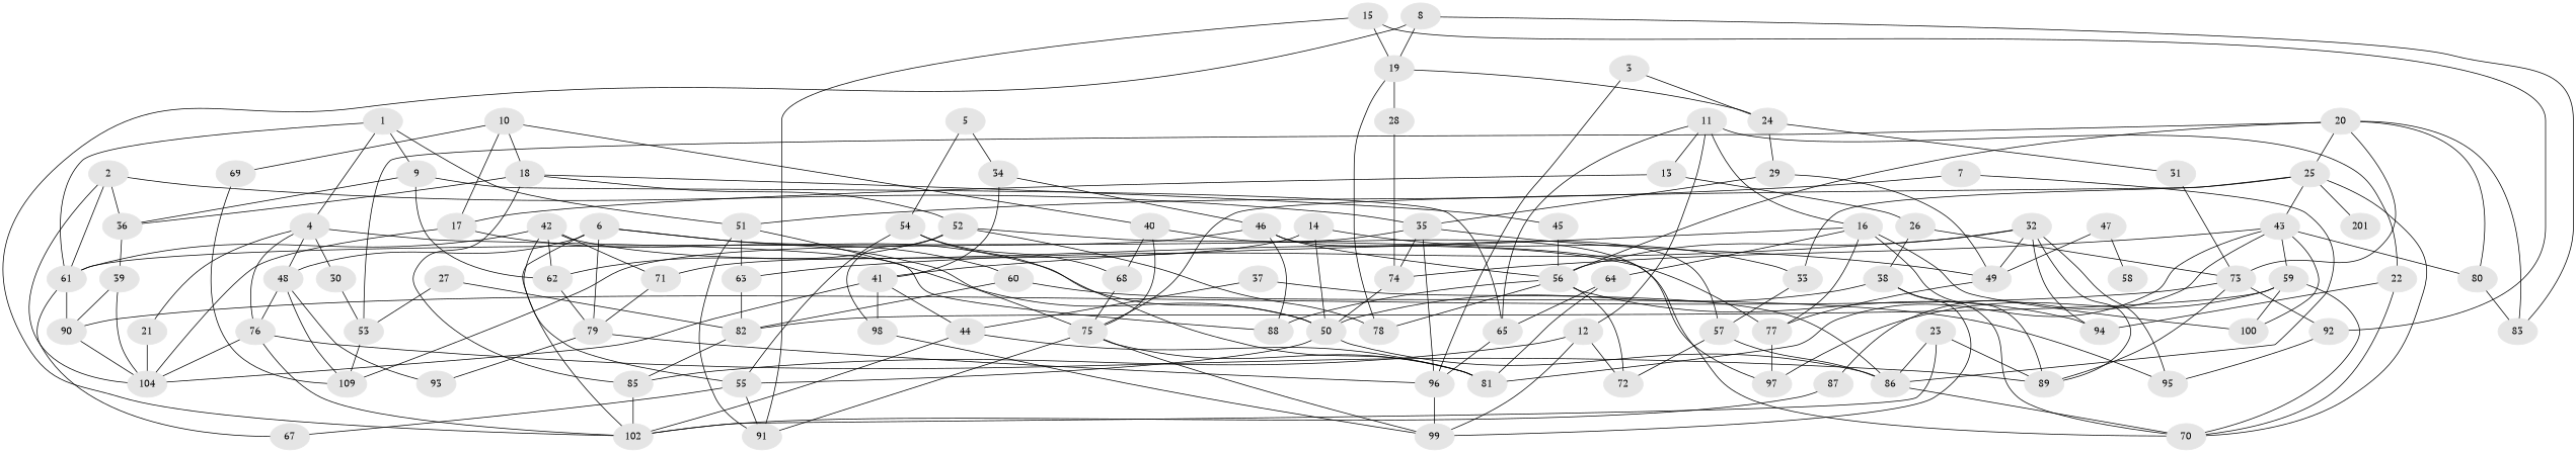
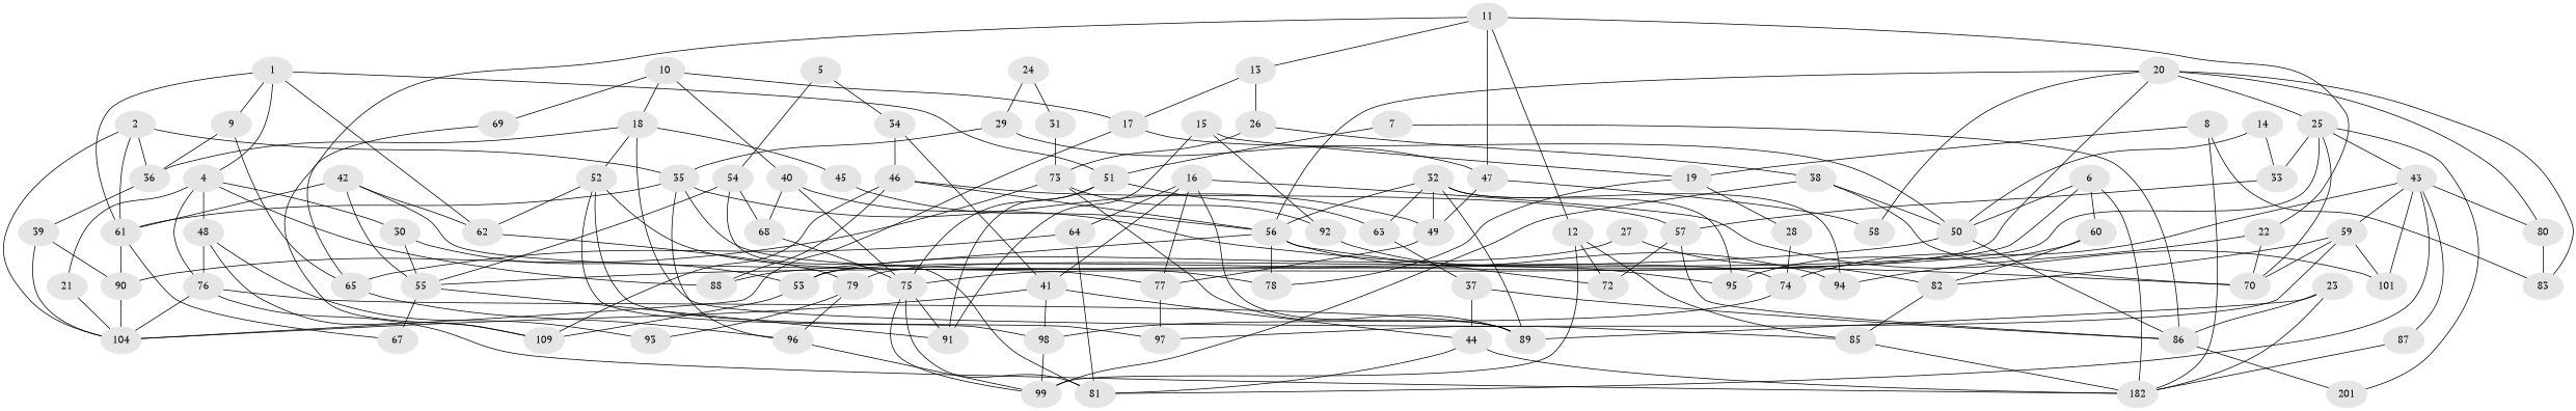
  graph {
    fontname="PT Serif"
    node [color=gray90 fontname="PT Serif" style=filled]
    edge [fontname="PT Serif"]
    1
    4
    9
    51
    61
    21
    30
    48
    76
    88
    36
    62
    65
    91
    75
    63
    90
    67
    2
    35
    104
    96
    74
    49
    39
-   3
    24
    29
    31
    99
    53
    55
    n33 [label=109]
    93
-   102
+   102 [label=182]
    89
    5
    34
    54
    41
    46
    68
    81
    6
    50
    60
    79
    86
    82
    95
    7
    n52 [label=201]
    8
    19
    83
    28
    78
    10
    17
    18
    40
    69
    85
    45
    52
    70
    11
    12
    13
    22
    47
    72
    26
    94
    58
    38
    73
    14
    33
-   71
    57
    15
    92
    16
    64
    77
-   100
+   100 [label=101]
    44
    98
    97
    56
    20
    25
    80
    43
    23
    59
    87
    27
    32
    37
    42
    1 -- 4
    1 -- 9
    1 -- 51
    1 -- 61
    4 -- 21
    4 -- 30
    4 -- 48
    4 -- 76
    4 -- 88
    9 -- 36
-   9 -- 62
+   1 -- 62
    9 -- 65
    51 -- 91
    51 -- 75
    51 -- 63
    61 -- 90
    61 -- 67
    21 -- 104
    30 -- 53
+   30 -- 55
    48 -- 76
    48 -- n33
    48 -- 93
    76 -- 104
    76 -- 102
    76 -- 89
    36 -- 39
    62 -- 79
    65 -- 96
    75 -- 91
    75 -- 99
    75 -- 81
-   63 -- 82
+   63 -- 37
    90 -- 104
    2 -- 61
    2 -- 36
    2 -- 35
    2 -- 104
    35 -- 61
    35 -- 96
    35 -- 74
    35 -- 49
    96 -- 99
-   74 -- 50
+   74 -- 98
    49 -- 77
    39 -- 90
    39 -- 104
-   3 -- 96
-   3 -- 24
    24 -- 29
    24 -- 31
    29 -- 35
-   29 -- 49
+   29 -- 47
    31 -- 73
    53 -- n33
    55 -- 91
    55 -- 67
    5 -- 34
    5 -- 54
    34 -- 41
    34 -- 46
    54 -- 55
    54 -- 68
    54 -- 81
    41 -- 104
    41 -- 44
    41 -- 98
    46 -- 88
    46 -- n33
    46 -- 57
    46 -- 56
    68 -- 75
-   6 -- 48
    6 -- 102
    6 -- 50
    6 -- 60
    6 -- 79
    50 -- 55
    50 -- 86
    60 -- 82
    60 -- 95
    79 -- 96
    79 -- 93
-   86 -- 70
+   86 -- n52
    82 -- 85
    7 -- 51
    7 -- 86
    8 -- 102
    8 -- 19
    8 -- 83
-   19 -- 24
    19 -- 28
    19 -- 78
    28 -- 74
    10 -- 17
    10 -- 18
    10 -- 40
    10 -- 69
    17 -- 104
    17 -- 50
    18 -- 36
    18 -- 85
    18 -- 45
    18 -- 52
    40 -- 75
    40 -- 68
    40 -- 70
    69 -- n33
    85 -- 102
    45 -- 56
    52 -- 62
    52 -- 78
    52 -- 98
    52 -- 97
    11 -- 65
    11 -- 12
    11 -- 13
    11 -- 22
-   11 -- 16
+   11 -- 47
    12 -- 99
    12 -- 85
    12 -- 72
    13 -- 17
    13 -- 26
    22 -- 70
    22 -- 94
    47 -- 49
    47 -- 58
    26 -- 38
    26 -- 73
    38 -- 99
    38 -- 50
    38 -- 70
    73 -- 90
    73 -- 89
    73 -- 92
    14 -- 50
    14 -- 33
-   14 -- 71
    33 -- 57
-   71 -- 79
    57 -- 86
    57 -- 72
    15 -- 91
    15 -- 19
    15 -- 92
    92 -- 95
    16 -- 89
    16 -- 41
    16 -- 64
    16 -- 77
    16 -- 100
    64 -- 65
    64 -- 81
    77 -- 97
    44 -- 102
    44 -- 81
    98 -- 99
    56 -- 88
    56 -- 78
    56 -- 72
    56 -- 94
    20 -- 53
    20 -- 83
-   20 -- 73
+   20 -- 58
    20 -- 56
    20 -- 25
    20 -- 80
    25 -- 75
    25 -- n52
    25 -- 70
    25 -- 33
    25 -- 43
    80 -- 83
    43 -- 74
    43 -- 81
    43 -- 100
    43 -- 80
    43 -- 59
    43 -- 87
    23 -- 102
    23 -- 89
    23 -- 86
    59 -- 82
    59 -- 70
    59 -- 100
    59 -- 97
    87 -- 102
    27 -- 53
    27 -- 82
    32 -- 63
    32 -- 49
    32 -- 89
    32 -- 95
    32 -- 94
    32 -- 56
    37 -- 86
    37 -- 44
    42 -- 61
    42 -- 62
    42 -- 55
-   42 -- 71
    42 -- 77
  }
